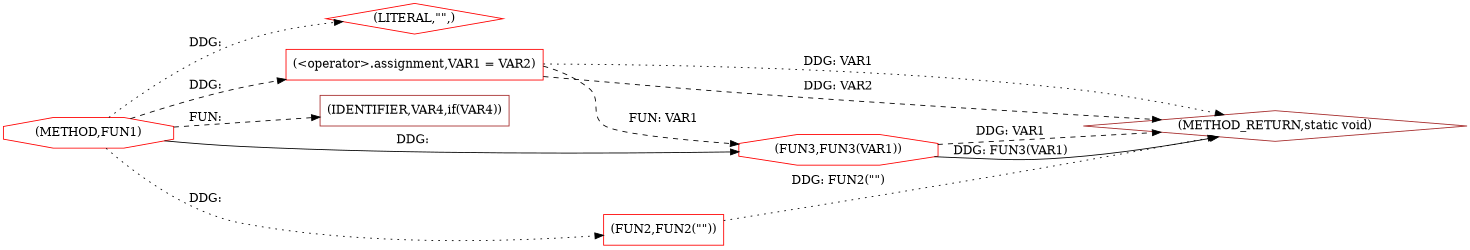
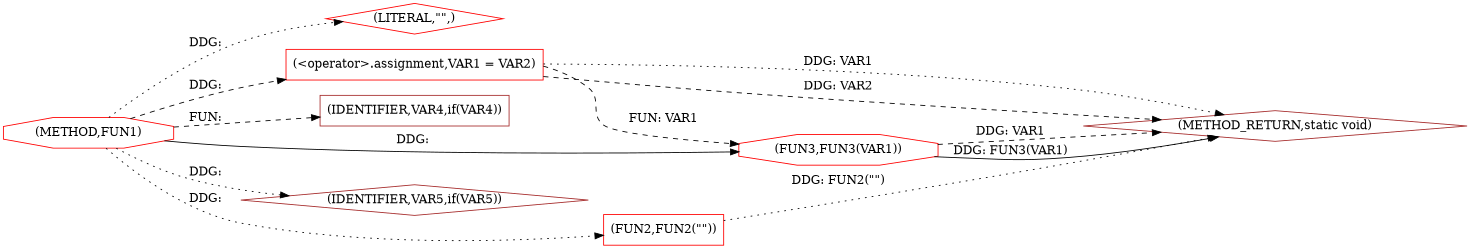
  digraph {
    rankdir=LR
    node [color=red shape=diamond]
    edge [style=dotted]
    n1 [label="(METHOD,FUN1)" shape=octagon]
    n2 [label="(LITERAL,\"\",)"]
    n3 [label="(<operator>.assignment,VAR1 = VAR2)" shape=box]
    n4 [color=brown label="(IDENTIFIER,VAR4,if(VAR4))" shape=box]
    n5 [label="(FUN2,FUN2(\"\"))" shape=box]
+   n6 [color=brown label="(IDENTIFIER,VAR5,if(VAR5))"]
    n7 [label="(FUN3,FUN3(VAR1))" shape=octagon]
    n8 [color=brown label="(METHOD_RETURN,static void)"]
    n1 -> n2 [label="DDG: "]
    n1 -> n3 [label="DDG: " style=dashed]
    n1 -> n4 [label="FUN: " style=dashed]
    n1 -> n5 [label="DDG: "]
+   n1 -> n6 [label="DDG: "]
    n1 -> n7 [label="DDG: " style=solid]
    n3 -> n7 [label="FUN: VAR1" style=dashed]
    n3 -> n8 [label="DDG: VAR1"]
    n3 -> n8 [label="DDG: VAR2" style=dashed]
    n5 -> n8 [label="DDG: FUN2(\"\")"]
    n7 -> n8 [label="DDG: FUN3(VAR1)" style=solid]
    n7 -> n8 [label="DDG: VAR1" style=dashed]
  }
